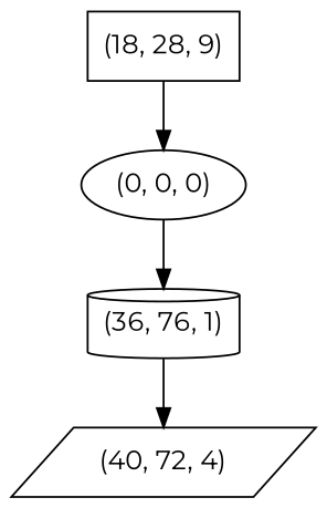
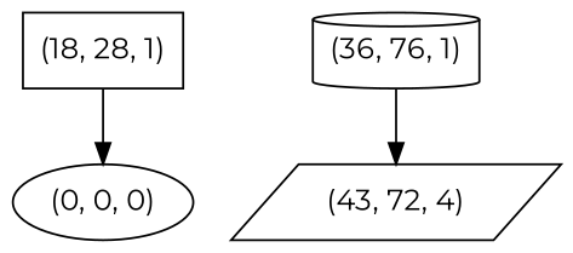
  digraph {
    fontname=Montserrat
    node [fontname=Montserrat]
    edge [fontname=Montserrat]
    "(0, 0, 0)" [shape=ellipse]
    "(36, 76, 1)" [shape=cylinder]
-   "(18, 28, 1)" [shape=box label="(18, 28, 9)"]
-   "(40, 72, 4)" [shape=parallelogram]
-   "(0, 0, 0)" -> "(36, 76, 1)"
+   "(18, 28, 1)" [shape=box]
+   "(40, 72, 4)" [shape=parallelogram label="(43, 72, 4)"]
    "(36, 76, 1)" -> "(40, 72, 4)"
    "(18, 28, 1)" -> "(0, 0, 0)"
  }
